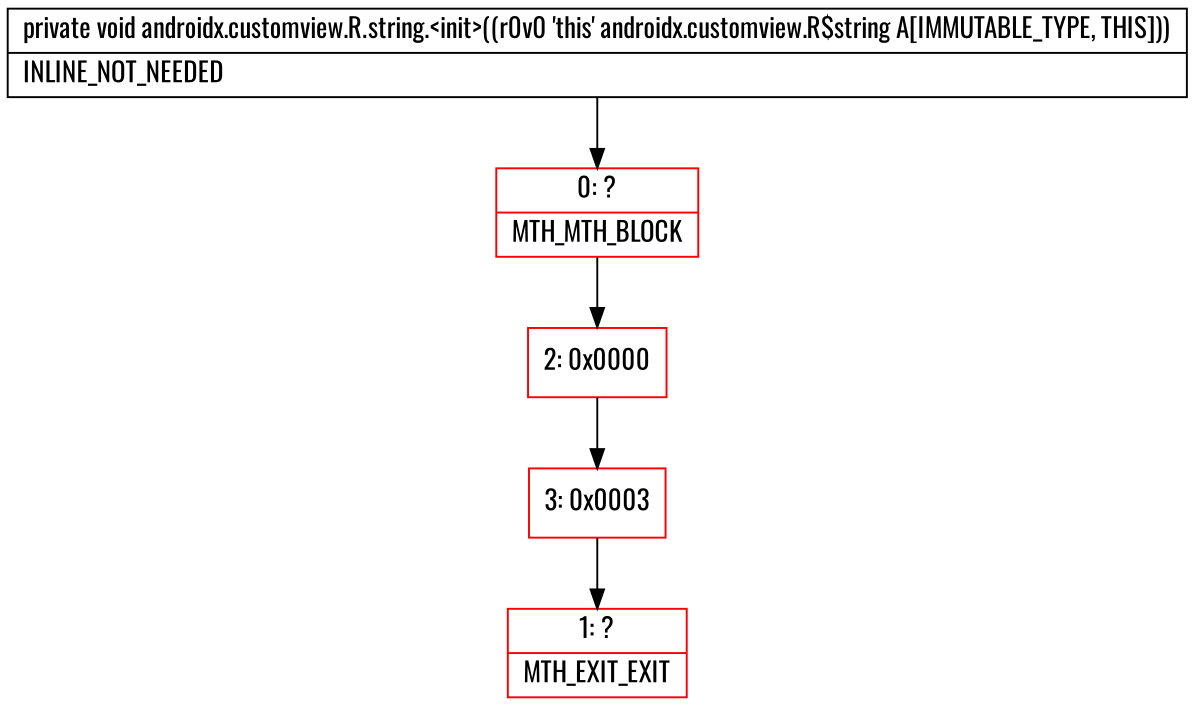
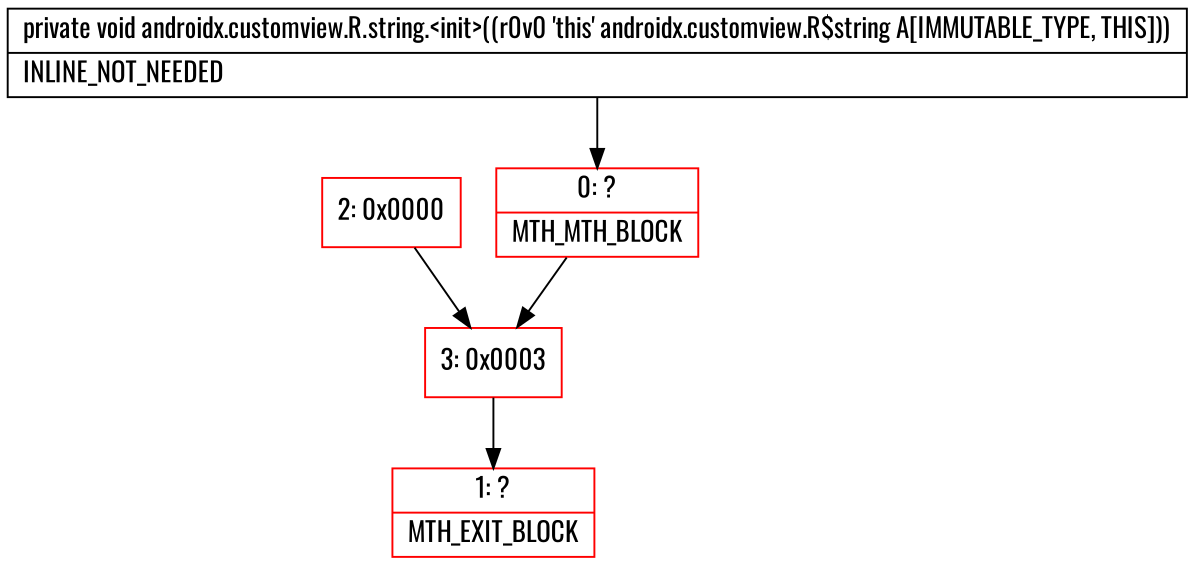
  digraph {
    fontname=Oswald
    node [color=red fontname=Oswald shape=record]
    edge [fontname=Oswald]
    n1 [label="{0\:\ ?|MTH_MTH_BLOCK\l}"]
    n2 [label="{2\:\ 0x0000}"]
    n3 [label="{3\:\ 0x0003}"]
-   n4 [label="{1\:\ ?|MTH_EXIT_EXIT\l}"]
+   n4 [label="{1\:\ ?|MTH_EXIT_BLOCK\l}"]
    n5 [label="{private void androidx.customview.R.string.\<init\>((r0v0 'this' androidx.customview.R$string A[IMMUTABLE_TYPE, THIS]))  | INLINE_NOT_NEEDED\l}" color=""]
    subgraph cluster_1 {
      label="R(0)"
    }
-   n1 -> n2
+   n1 -> n3
    n2 -> n3
    n3 -> n4
    n5 -> n1
  }
